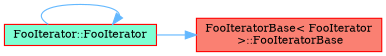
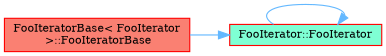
  digraph {
    rankdir=LR
    fontname="DejaVu Serif"
    node [color=red fontname="DejaVu Serif" fontsize=10 shape=box style=filled]
    edge [color=steelblue1 fontname="DejaVu Serif" fontsize=10 labelfontname=Helvetica labelfontsize=10 style=solid]
    n1 [fillcolor=aquamarine fontcolor=black height=0.2 label="FooIterator::FooIterator" width=0.4]
    n2 [fillcolor=salmon height=0.2 label="FooIteratorBase\< FooIterator\l \>::FooIteratorBase" width=0.4]
    n1 -> n1
-   n1 -> n2
+   n2 -> n1
  }
